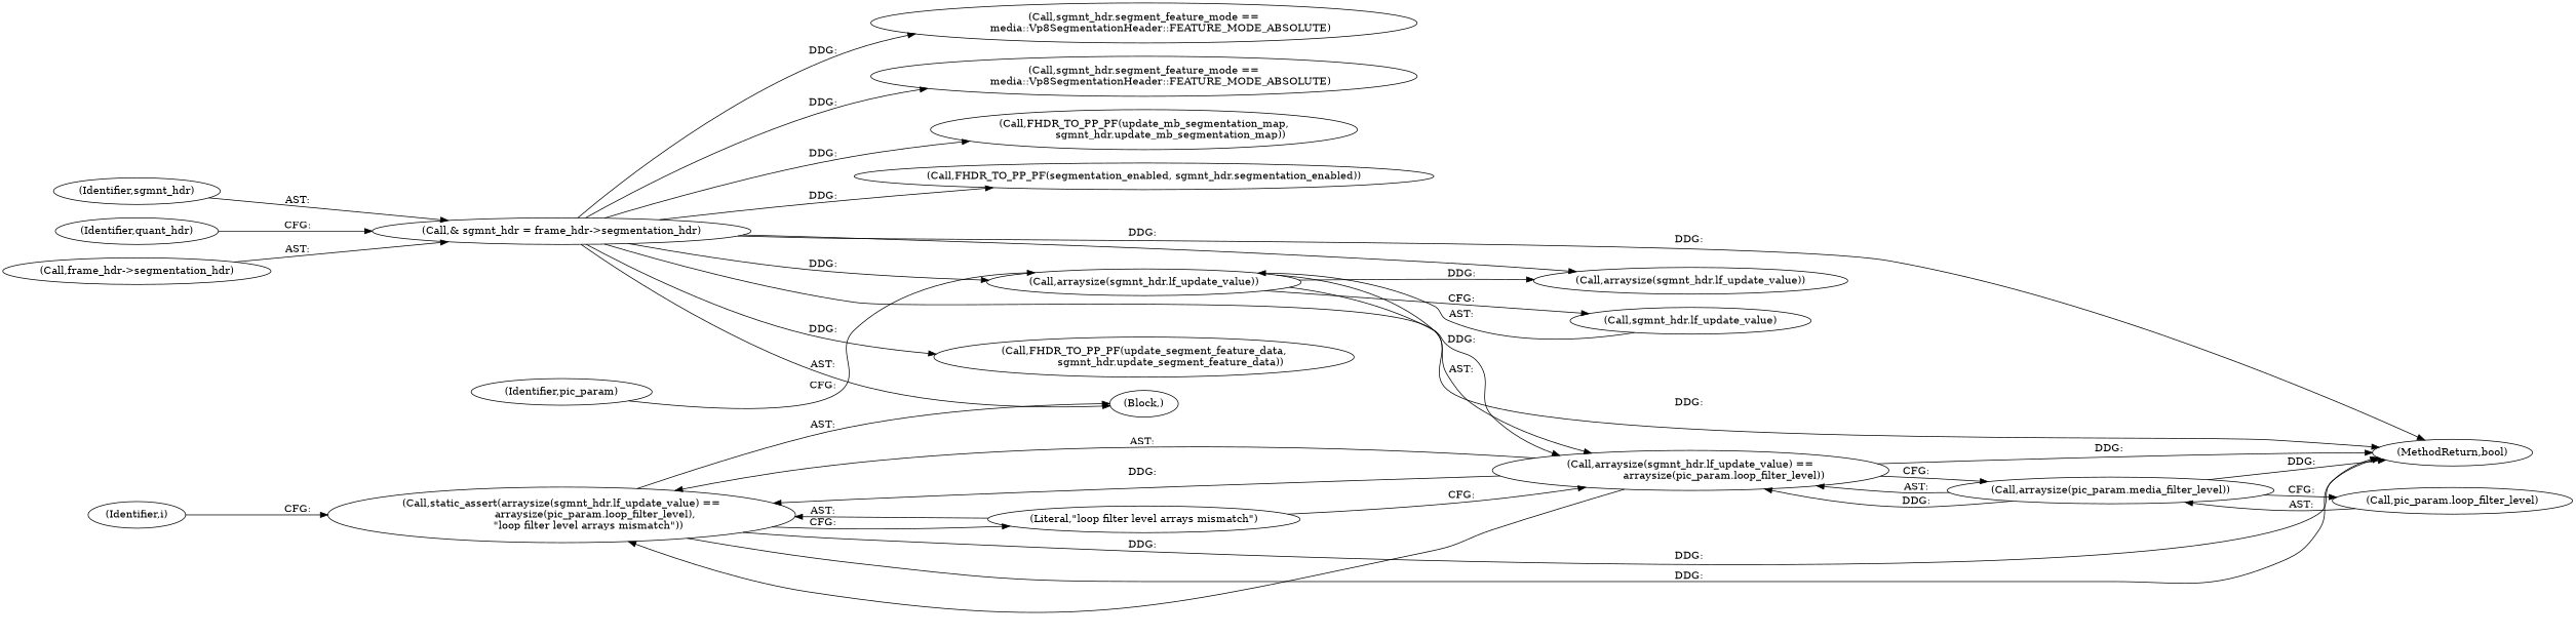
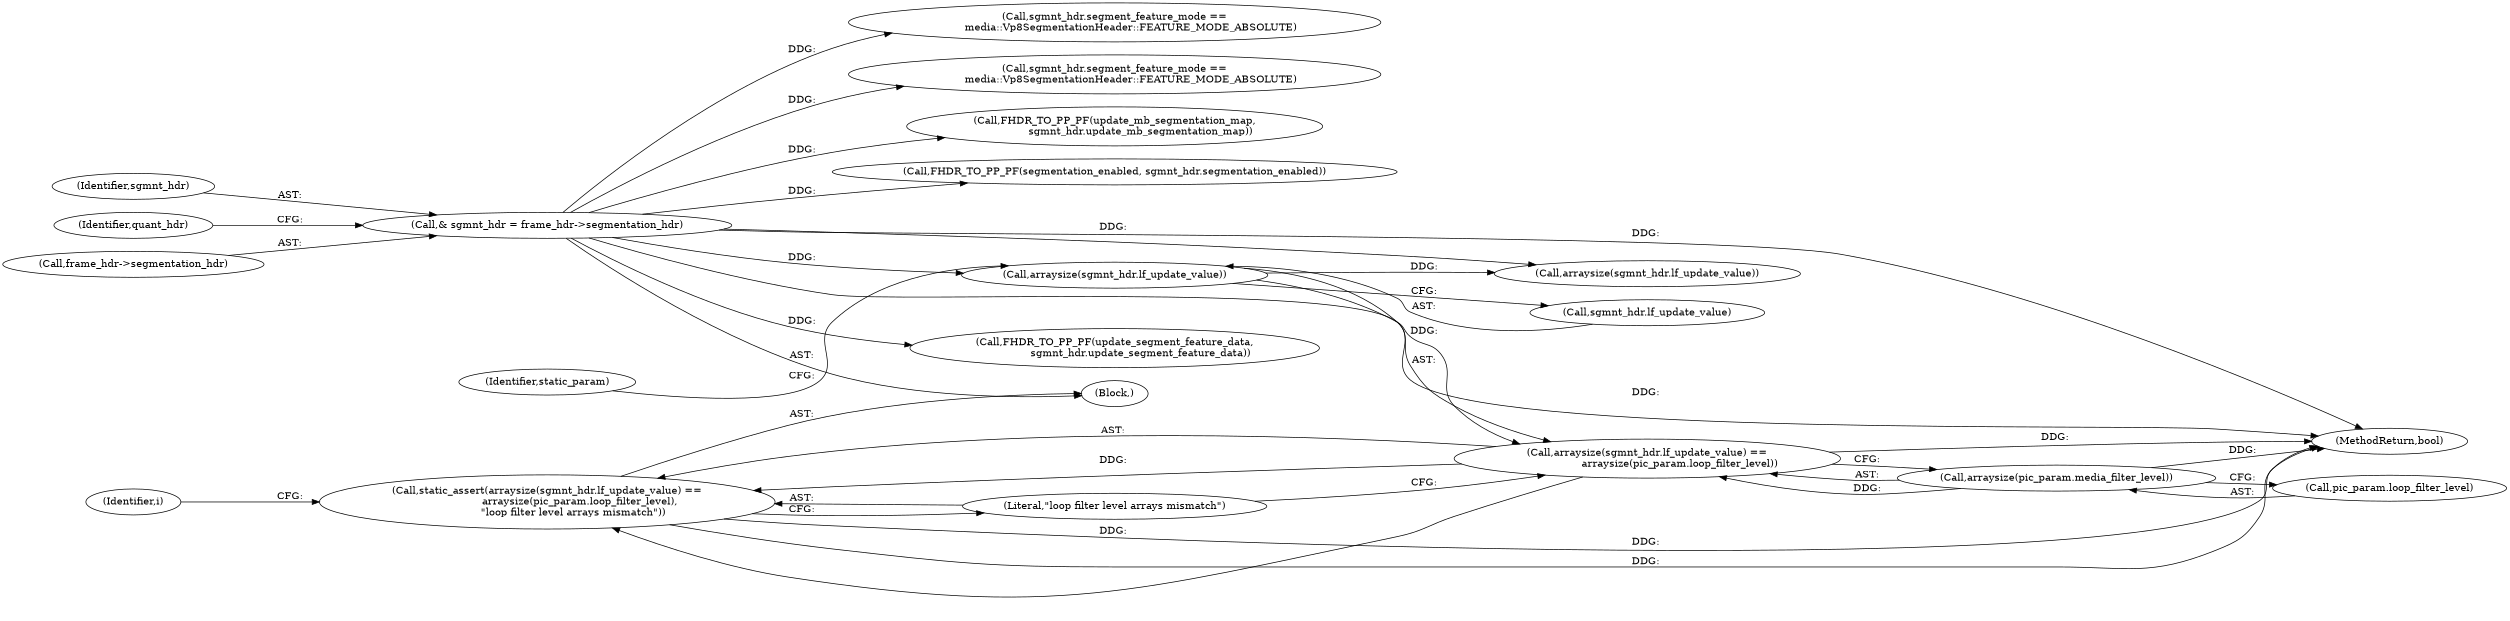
  digraph {
    rankdir=LR
    n1 [label="(Call,static_assert(arraysize(sgmnt_hdr.lf_update_value) ==\n                    arraysize(pic_param.loop_filter_level),\n                \"loop filter level arrays mismatch\"))"]
    n2 [label="(MethodReturn,bool)"]
    n3 [label="(Literal,\"loop filter level arrays mismatch\")"]
    n4 [label="(Block,)"]
    n5 [label="(Call,arraysize(sgmnt_hdr.lf_update_value) ==\n                    arraysize(pic_param.loop_filter_level))"]
    n6 [label="(Call,arraysize(pic_param.media_filter_level))"]
    n7 [label="(Call,pic_param.loop_filter_level)"]
    n8 [label="(Call,arraysize(sgmnt_hdr.lf_update_value))"]
    n9 [label="(Call,arraysize(sgmnt_hdr.lf_update_value))"]
    n10 [label="(Call,sgmnt_hdr.lf_update_value)"]
    n11 [label="(Call,& sgmnt_hdr = frame_hdr->segmentation_hdr)"]
    n12 [label="(Call,FHDR_TO_PP_PF(update_segment_feature_data,\n                sgmnt_hdr.update_segment_feature_data))"]
    n13 [label="(Call,sgmnt_hdr.segment_feature_mode ==\n          media::Vp8SegmentationHeader::FEATURE_MODE_ABSOLUTE)"]
    n14 [label="(Call,sgmnt_hdr.segment_feature_mode ==\n          media::Vp8SegmentationHeader::FEATURE_MODE_ABSOLUTE)"]
    n15 [label="(Call,FHDR_TO_PP_PF(update_mb_segmentation_map,\n                sgmnt_hdr.update_mb_segmentation_map))"]
    n16 [label="(Call,FHDR_TO_PP_PF(segmentation_enabled, sgmnt_hdr.segmentation_enabled))"]
    n17 [label="(Call,frame_hdr->segmentation_hdr)"]
    n18 [label="(Identifier,sgmnt_hdr)"]
-   n19 [label="(Identifier,pic_param)"]
+   n19 [label="(Identifier,static_param)"]
    n20 [label="(Identifier,i)"]
    n21 [label="(Identifier,quant_hdr)"]
    n1 -> n2 [label="DDG: "]
    n1 -> n2 [label="DDG: "]
    n1 -> n3 [label="CFG: "]
    n1 -> n4 [label="AST: "]
    n3 -> n1 [label="AST: "]
    n3 -> n5 [label="CFG: "]
    n5 -> n1 [label="AST: "]
    n5 -> n1 [label="DDG: "]
    n5 -> n1 [label="DDG: "]
    n5 -> n2 [label="DDG: "]
    n5 -> n6 [label="CFG: "]
    n6 -> n2 [label="DDG: "]
    n6 -> n5 [label="AST: "]
    n6 -> n5 [label="DDG: "]
    n6 -> n7 [label="CFG: "]
    n7 -> n6 [label="AST: "]
    n8 -> n5 [label="AST: "]
    n8 -> n5 [label="DDG: "]
    n8 -> n9 [label="DDG: "]
    n8 -> n10 [label="CFG: "]
    n10 -> n8 [label="AST: "]
    n11 -> n2 [label="DDG: "]
    n11 -> n2 [label="DDG: "]
    n11 -> n4 [label="AST: "]
    n11 -> n8 [label="DDG: "]
    n11 -> n9 [label="DDG: "]
    n11 -> n12 [label="DDG: "]
    n11 -> n13 [label="DDG: "]
    n11 -> n14 [label="DDG: "]
    n11 -> n15 [label="DDG: "]
    n11 -> n16 [label="DDG: "]
    n17 -> n11 [label="AST: "]
    n18 -> n11 [label="AST: "]
    n19 -> n8 [label="CFG: "]
    n20 -> n1 [label="CFG: "]
    n21 -> n11 [label="CFG: "]
  }
